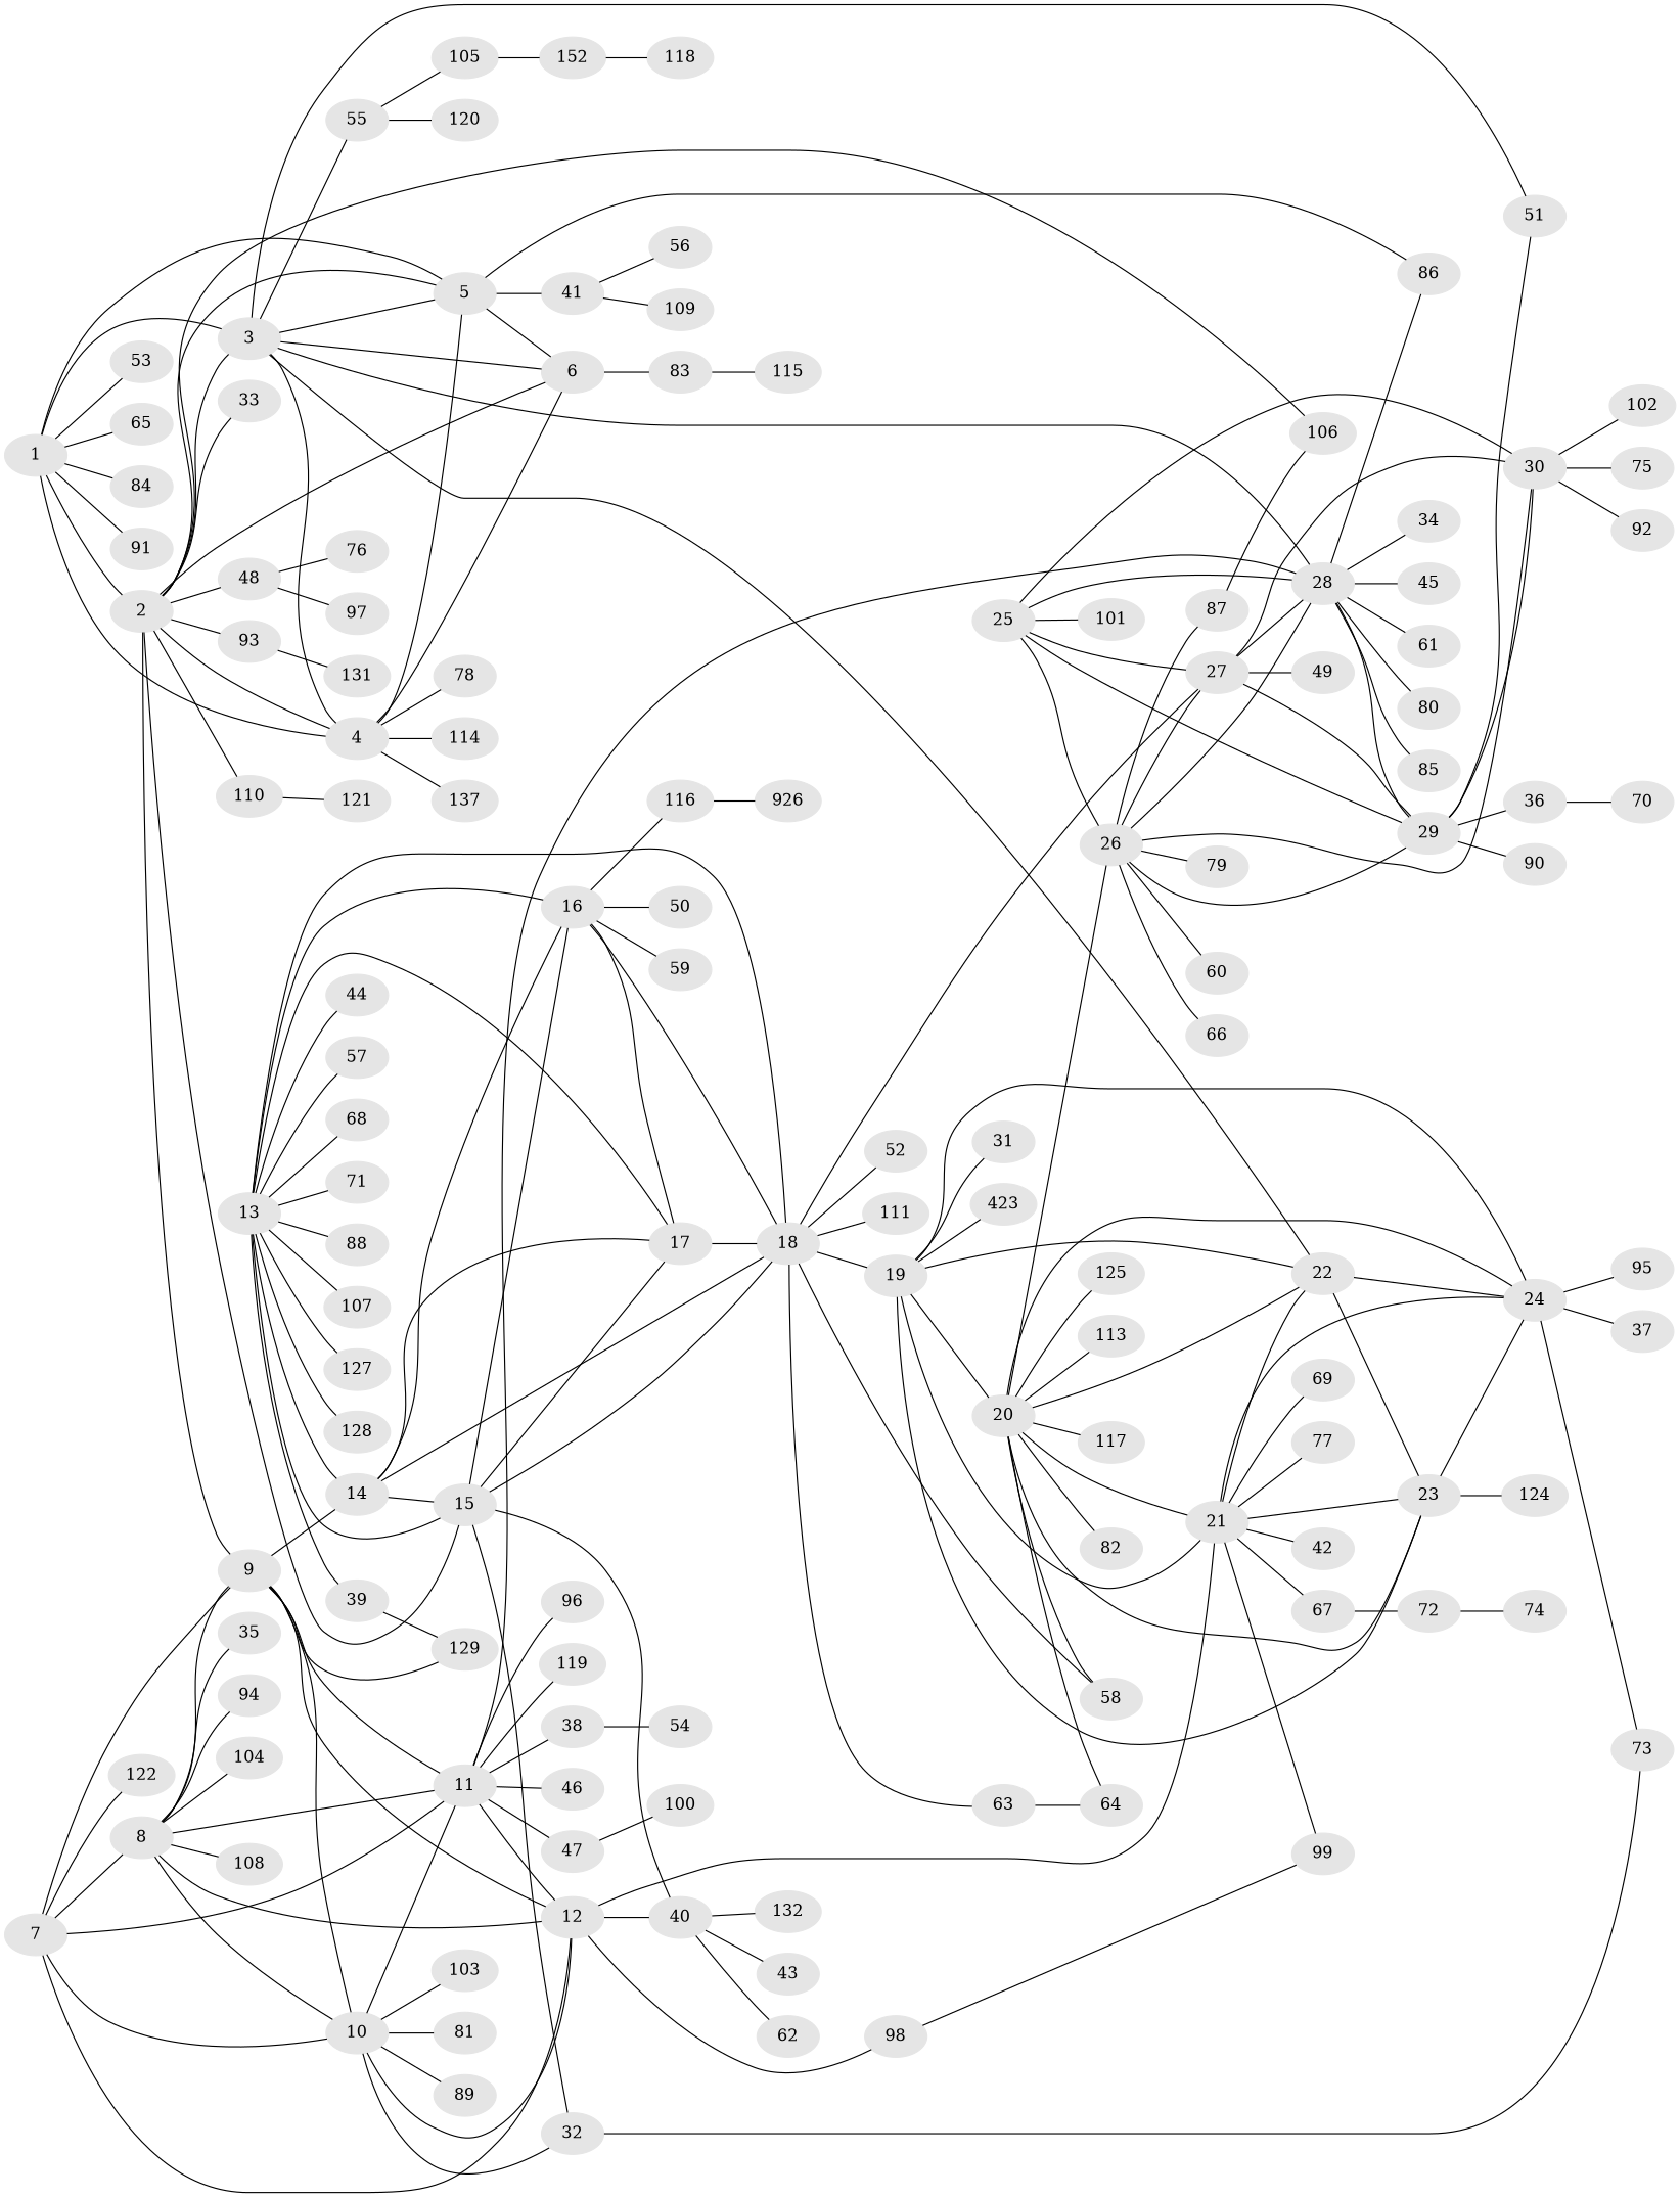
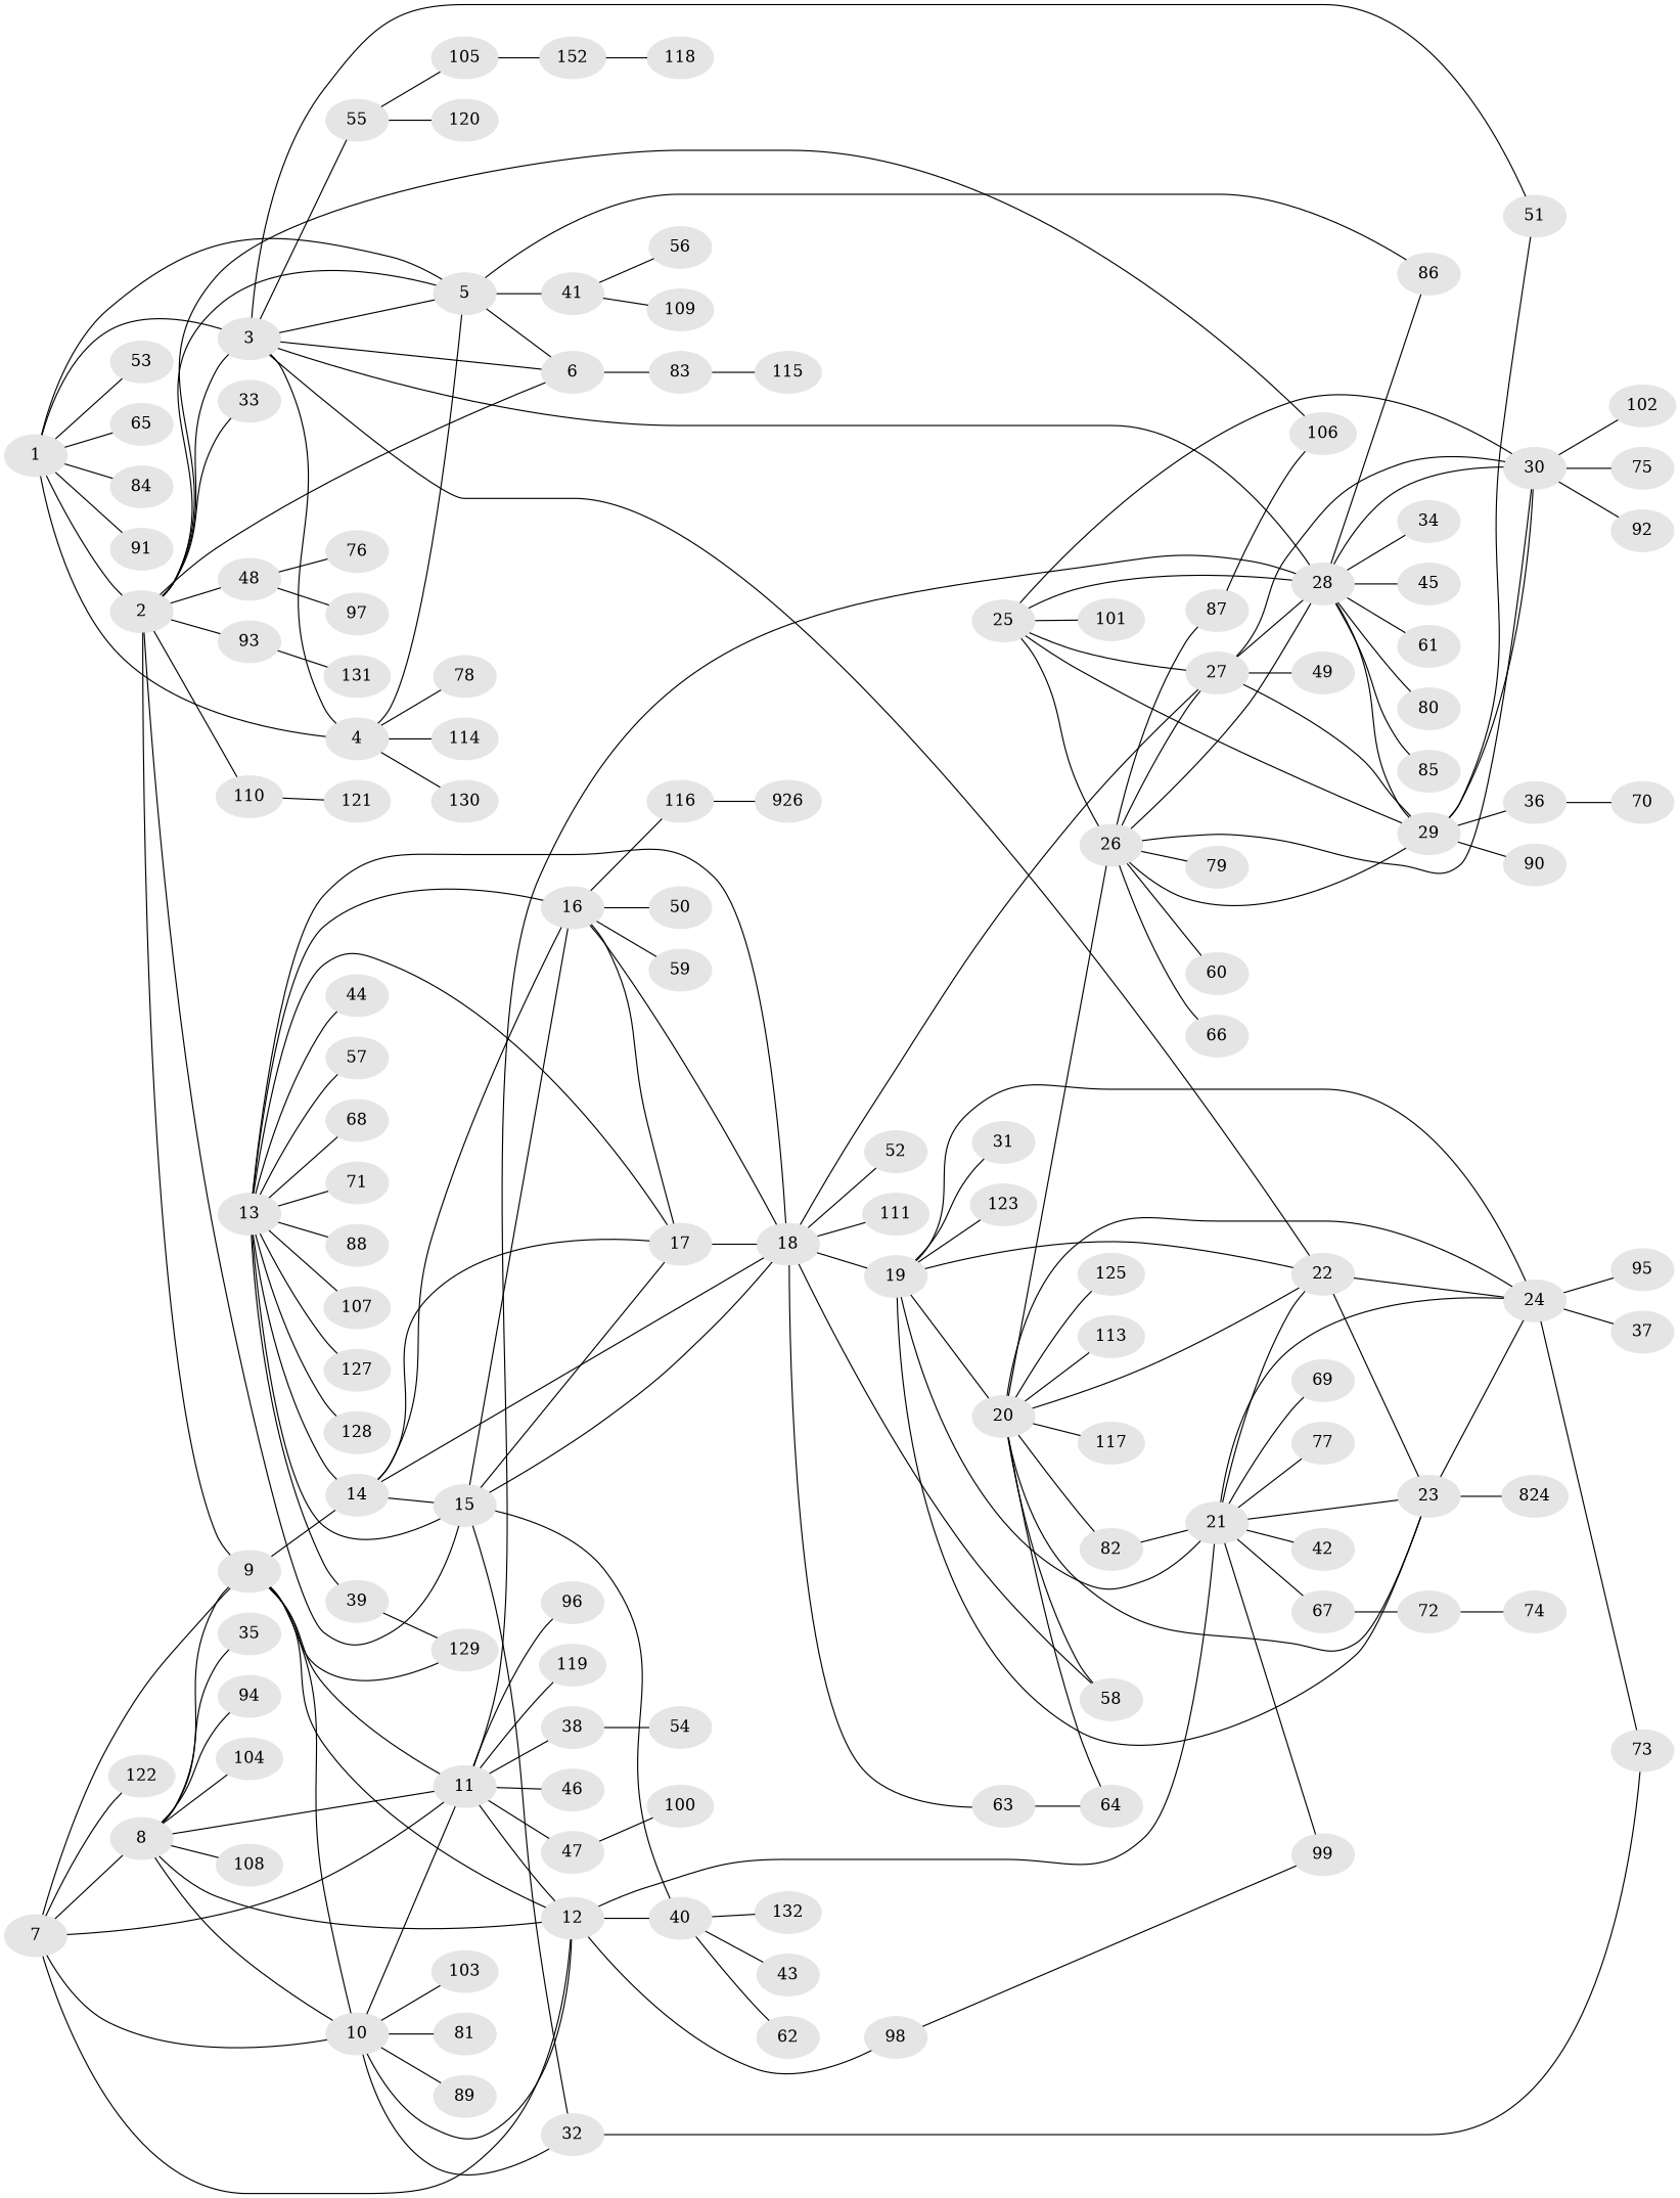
  graph {
    rankdir=LR
    node [color=gray90 style=filled]
    1
    2
    3
    4
    5
    53
    65
    84
    91
    6
    9
    15
    33
    48
    93
    106
    110
    22
    28
    51
    55
    78
    114
-   130 [label=137]
+   130
    41
    86
    83
    10
    11
    12
    14
    129
    32
    40
    16
    17
    18
    76
    97
    131
    121
    23
    24
    29
    30
    34
    45
    61
    80
    85
    105
    120
    56
    109
    115
    7
    8
    122
    35
    94
    104
    108
    81
    89
    103
    38
    46
    47
    96
    119
    21
    98
    73
    54
    100
    42
    67
    69
    77
    99
    43
    62
    132
    13
    39
    44
    57
    68
    71
    88
    107
    127
    128
    50
    59
    116
    19
    27
    52
    58
    63
    111
    n103 [label=926]
    20
    31
-   123 [label=423]
+   123
    49
    64
    26
    82
    113
    117
    125
-   124
+   124 [label=824]
    37
    95
    60
    66
    79
    87
    72
    25
    101
    36
    90
    75
    92
    102
    70
    n130 [label=152]
    74
    118
    1 -- 2
    1 -- 3
    1 -- 4
    1 -- 5
    1 -- 53
    1 -- 65
    1 -- 84
    1 -- 91
    2 -- 3
-   2 -- 4
    2 -- 5
    2 -- 6
    2 -- 9
    2 -- 15
    2 -- 33
    2 -- 48
    2 -- 93
    2 -- 106
    2 -- 110
    3 -- 4
    3 -- 5
    3 -- 6
    3 -- 22
    3 -- 28
    3 -- 51
    3 -- 55
    4 -- 5
-   4 -- 6
    4 -- 78
    4 -- 114
    4 -- 130
    5 -- 6
    5 -- 41
    5 -- 86
    6 -- 83
    9 -- 10
    9 -- 11
    9 -- 12
    9 -- 14
    9 -- 129
    15 -- 32
    15 -- 40
    15 -- 16
    15 -- 17
    15 -- 18
    48 -- 76
    48 -- 97
    93 -- 131
    110 -- 121
    22 -- 23
    22 -- 24
    28 -- 86
    28 -- 29
+   28 -- 30
    28 -- 34
    28 -- 45
    28 -- 61
    28 -- 80
    28 -- 85
    55 -- 105
    55 -- 120
    41 -- 56
    41 -- 109
    83 -- 115
    10 -- 11
    10 -- 12
    10 -- 32
    10 -- 81
    10 -- 89
    10 -- 103
    11 -- 28
    11 -- 12
    11 -- 38
    11 -- 46
    11 -- 47
    11 -- 96
    11 -- 119
    12 -- 40
    12 -- 21
    12 -- 98
    14 -- 15
    14 -- 16
    14 -- 17
    14 -- 18
    32 -- 73
    40 -- 43
    40 -- 62
    40 -- 132
    16 -- 17
    16 -- 18
    16 -- 50
    16 -- 59
    16 -- 116
    17 -- 18
    18 -- 19
    18 -- 27
    18 -- 52
    18 -- 58
    18 -- 63
    18 -- 111
    23 -- 24
    23 -- 124
    24 -- 73
    24 -- 37
    24 -- 95
    29 -- 51
    29 -- 30
    29 -- 36
    29 -- 90
    30 -- 75
    30 -- 92
    30 -- 102
    105 -- n130
    7 -- 9
    7 -- 10
    7 -- 11
    7 -- 12
    7 -- 8
    7 -- 122
    8 -- 9
    8 -- 10
    8 -- 11
    8 -- 12
    8 -- 35
    8 -- 94
    8 -- 104
    8 -- 108
    38 -- 54
    47 -- 100
    21 -- 22
    21 -- 23
    21 -- 24
    21 -- 42
    21 -- 67
    21 -- 69
    21 -- 77
    21 -- 99
    98 -- 99
    67 -- 72
    13 -- 15
    13 -- 14
    13 -- 16
    13 -- 17
    13 -- 18
    13 -- 39
    13 -- 44
    13 -- 57
    13 -- 68
    13 -- 71
    13 -- 88
    13 -- 107
    13 -- 127
    13 -- 128
    39 -- 129
    116 -- n103
    19 -- 22
    19 -- 23
    19 -- 24
    19 -- 21
    19 -- 20
    19 -- 31
    19 -- 123
    27 -- 28
    27 -- 29
    27 -- 30
    27 -- 49
    63 -- 64
    20 -- 22
    20 -- 23
    20 -- 24
-   20 -- 21
+   82 -- 21
    20 -- 58
    20 -- 64
    20 -- 26
    20 -- 82
    20 -- 113
    20 -- 117
    20 -- 125
    26 -- 28
    26 -- 29
    26 -- 30
    26 -- 27
    26 -- 60
    26 -- 66
    26 -- 79
    26 -- 87
    87 -- 106
    72 -- 74
    25 -- 28
    25 -- 29
    25 -- 30
    25 -- 27
    25 -- 26
    25 -- 101
    36 -- 70
    n130 -- 118
  }
